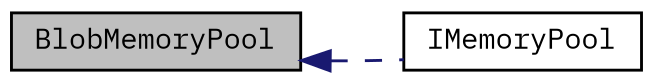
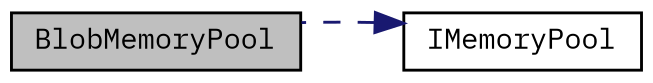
  digraph {
    rankdir=LR
    fontname="IBM Plex Mono"
    node [color=black fontname="IBM Plex Mono" fontsize=10 shape=record style=filled]
    n1 [fillcolor=grey75 fontcolor=black height=0.2 label=BlobMemoryPool width=0.4]
    n2 [fillcolor=white height=0.2 label=IMemoryPool width=0.4]
-   n1 -> n2 [color=midnightblue dir=back fontname="IBM Plex Mono" fontsize=10 labelfontname=Helvetica labelfontsize=10 style=dashed]
+   n2 -> n1 [color=midnightblue dir=back fontname="IBM Plex Mono" fontsize=10 labelfontname=Helvetica labelfontsize=10 style=dashed]
  }
